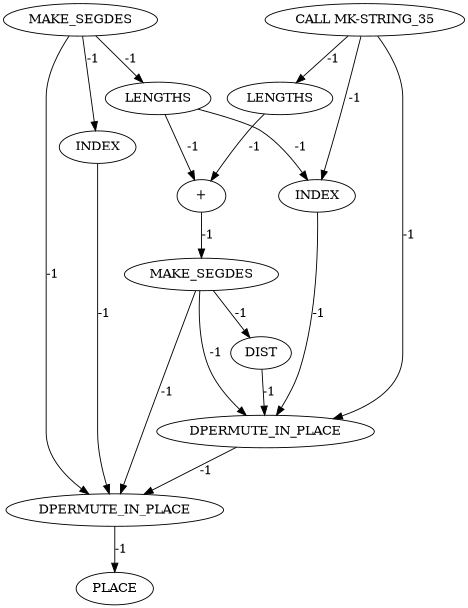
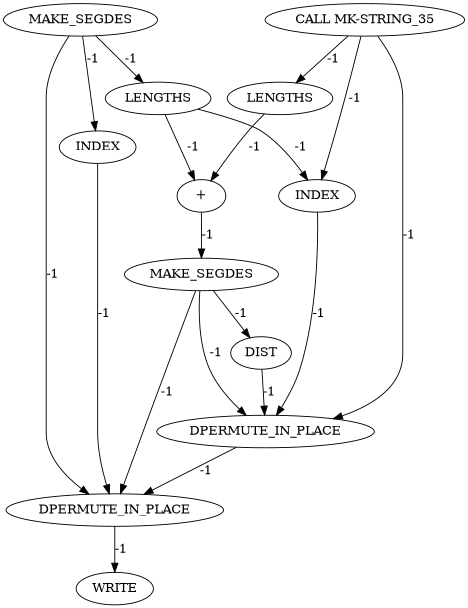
  digraph {
    node [cost=0]
    edge [cost=-1]
    n1 [label=MAKE_SEGDES]
    n2 [label=INDEX]
    n3 [label=LENGTHS]
    n4 [label=DPERMUTE_IN_PLACE]
    n5 [label=MAKE_SEGDES]
    n6 [label=DPERMUTE_IN_PLACE]
    n7 [label=DIST]
    n8 [label="+"]
    n9 [label=INDEX]
-   n10 [label=PLACE]
+   n10 [label=WRITE]
    n11 [label="CALL MK-STRING_35"]
    n12 [label=LENGTHS]
    n1 -> n2 [label=-1]
    n1 -> n3 [label=-1]
    n1 -> n4 [label=-1]
    n2 -> n4 [label=-1]
    n3 -> n8 [label=-1]
    n3 -> n9 [label=-1]
    n4 -> n10 [label=-1]
    n5 -> n4 [label=-1]
    n5 -> n6 [label=-1]
    n5 -> n7 [label=-1]
    n6 -> n4 [label=-1]
    n7 -> n6 [label=-1]
    n8 -> n5 [label=-1]
    n9 -> n6 [label=-1]
    n11 -> n6 [label=-1]
    n11 -> n9 [label=-1]
    n11 -> n12 [label=-1]
    n12 -> n8 [label=-1]
  }
